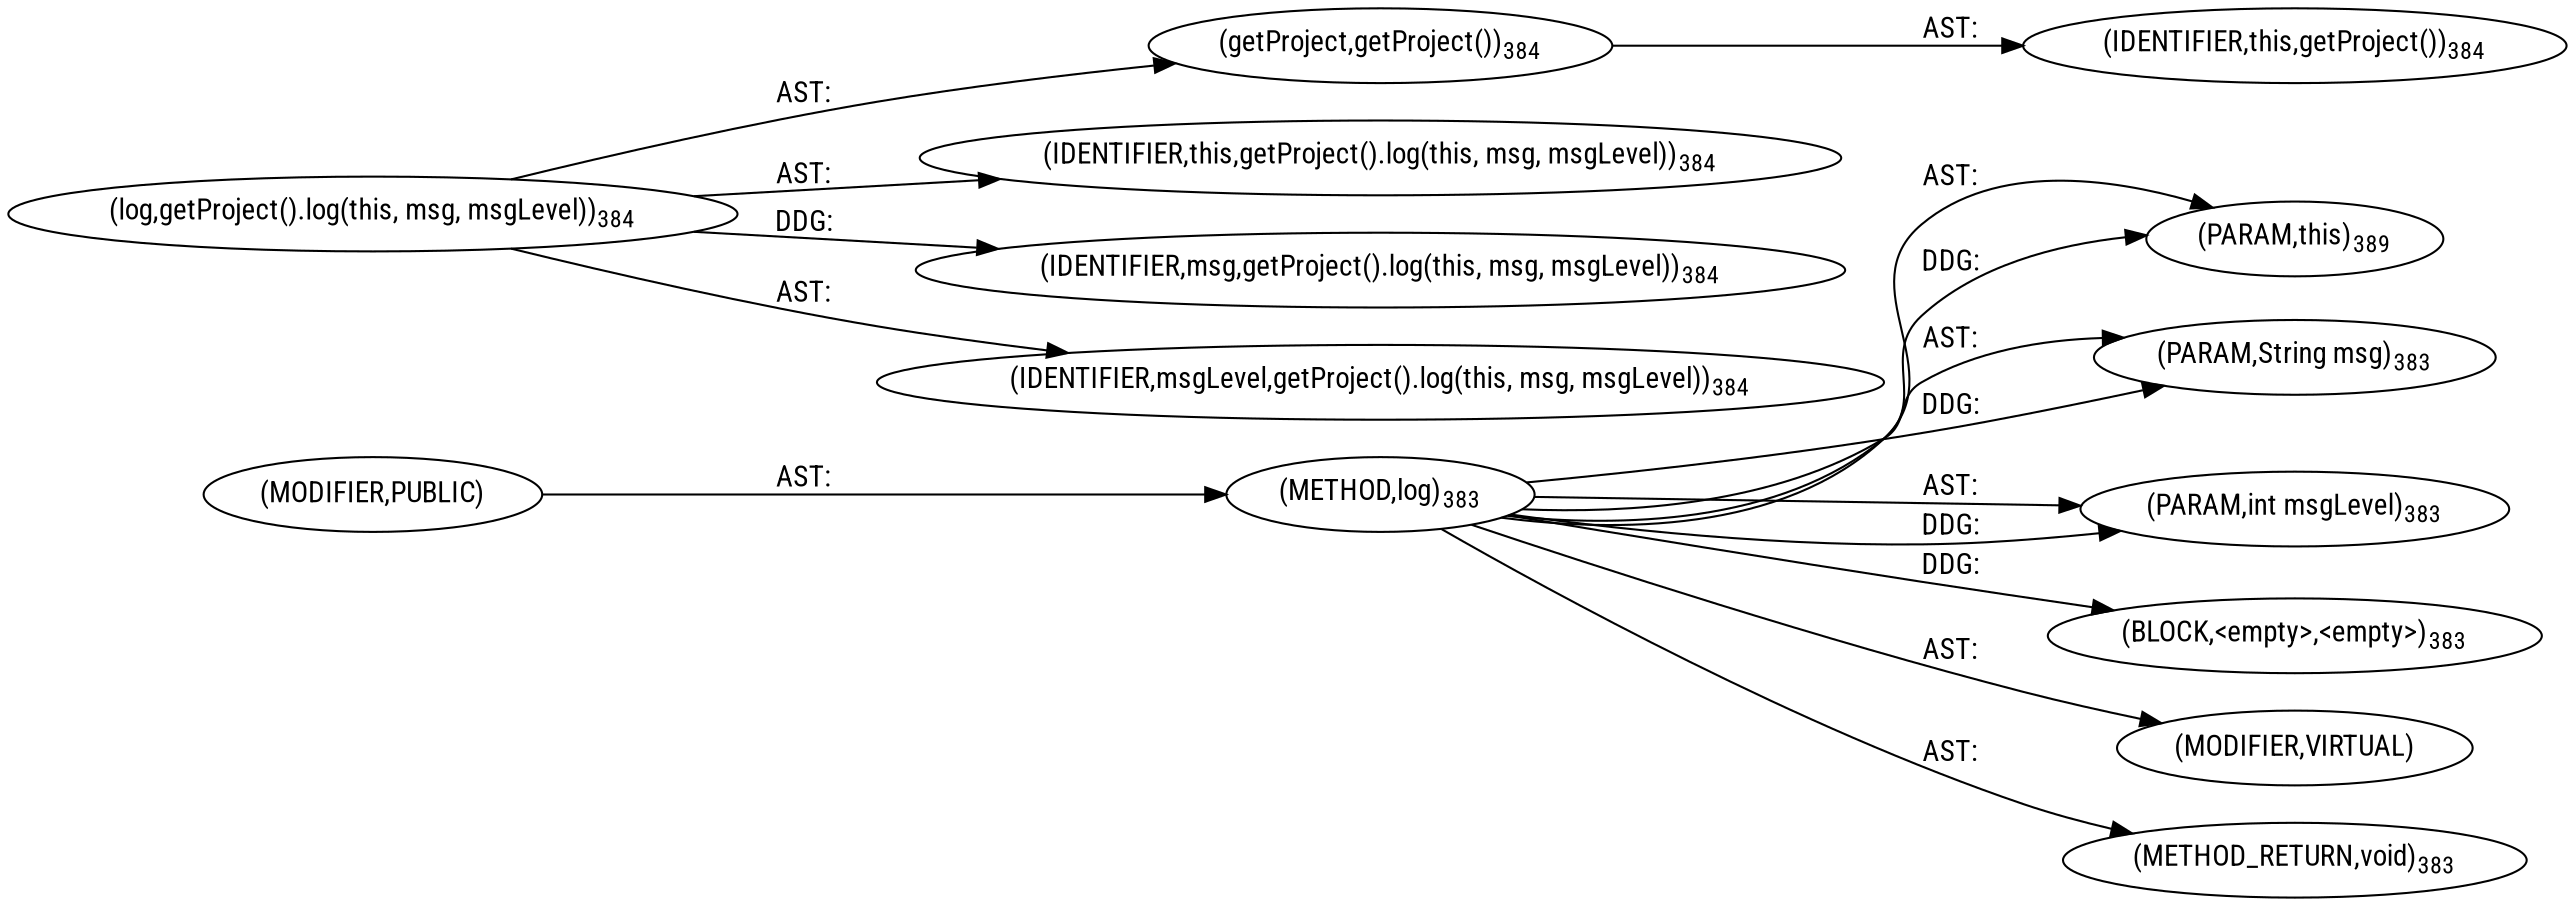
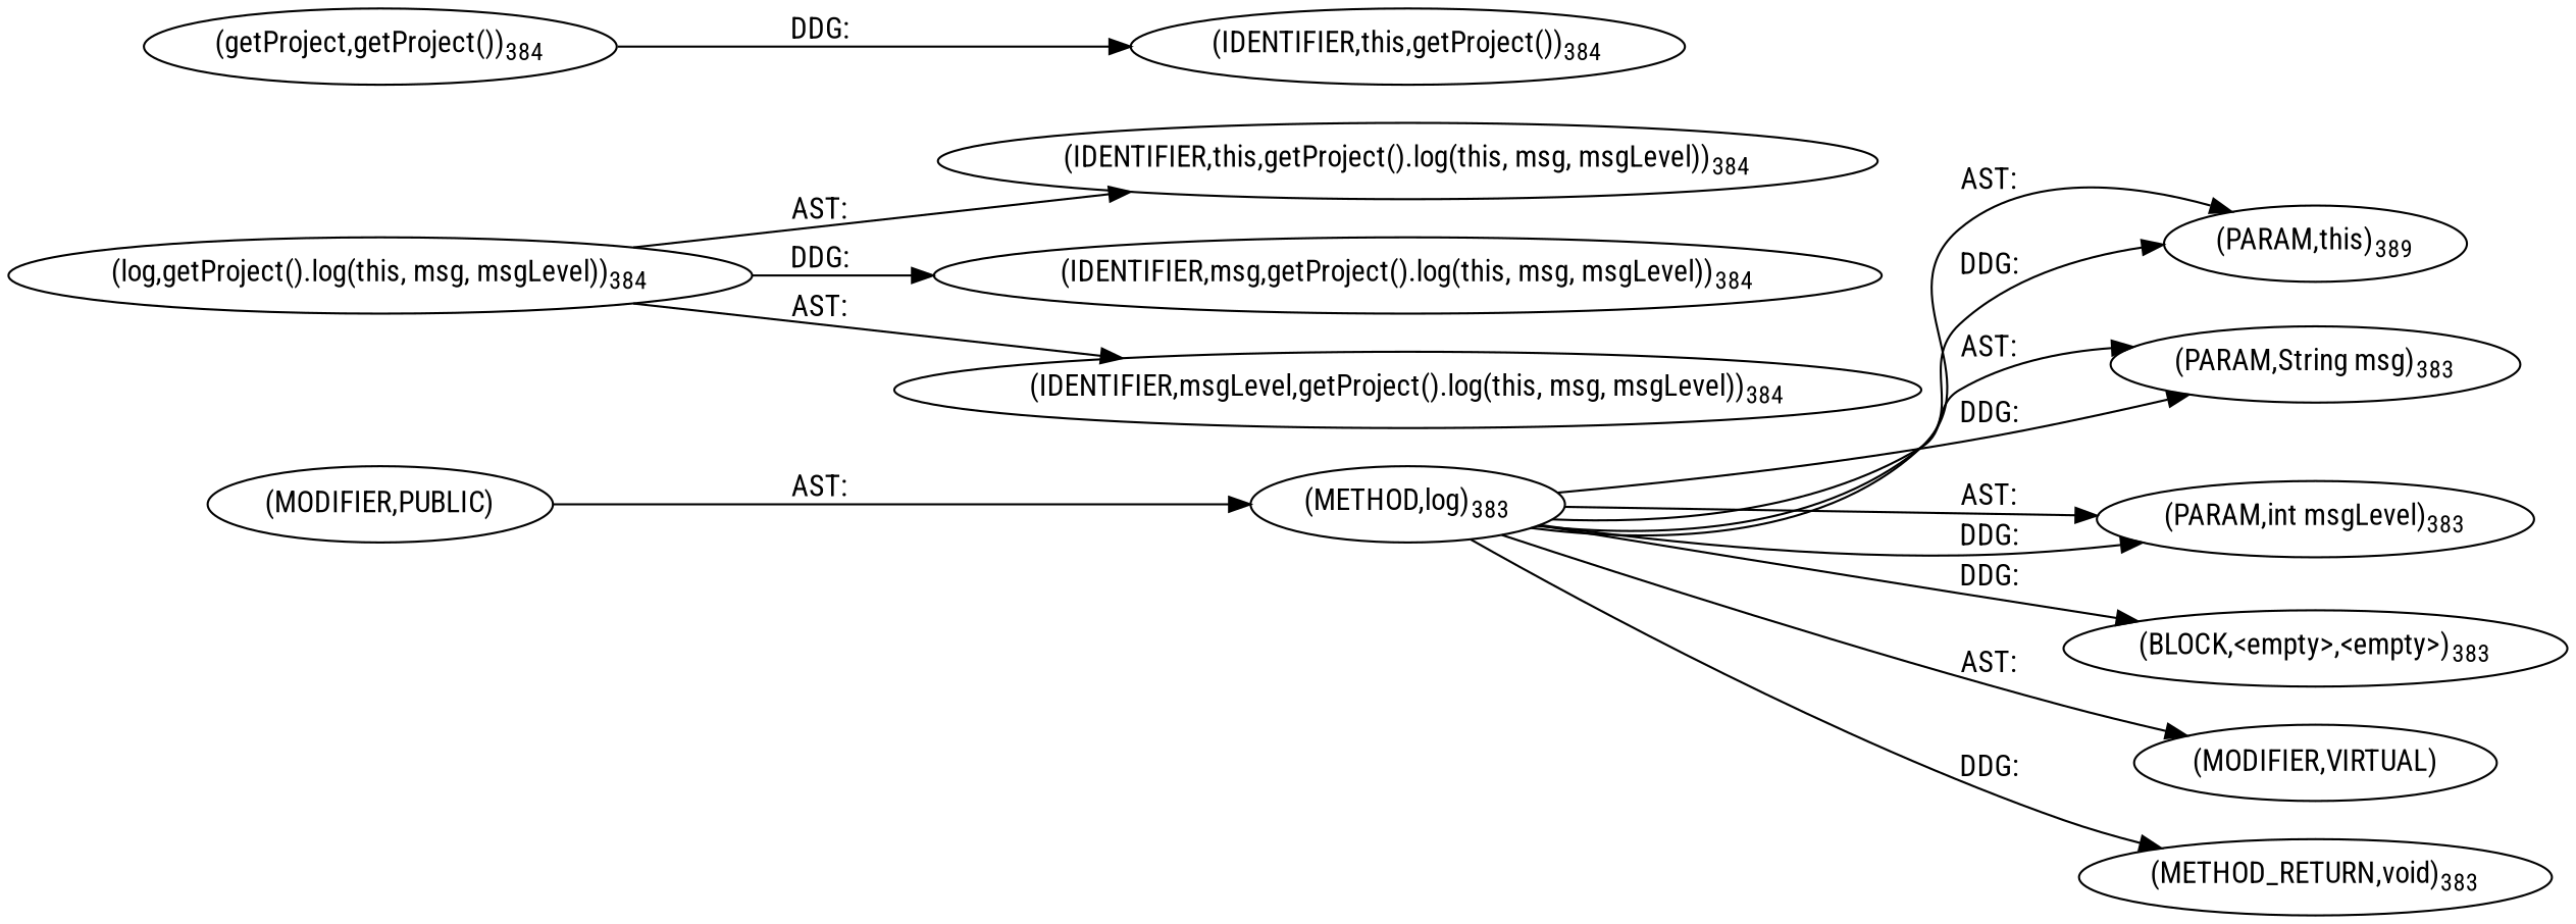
  digraph {
    fontname="Roboto Condensed"
    rankdir=LR
    node [fontname="Roboto Condensed"]
    edge [fontname="Roboto Condensed"]
    n1 [label=<(METHOD,log)<SUB>383</SUB>>]
    n2 [label=<(PARAM,this)<SUB>389</SUB>>]
    n3 [label=<(PARAM,String msg)<SUB>383</SUB>>]
    n4 [label=<(PARAM,int msgLevel)<SUB>383</SUB>>]
    n5 [label=<(BLOCK,&lt;empty&gt;,&lt;empty&gt;)<SUB>383</SUB>>]
    n6 [label=<(MODIFIER,VIRTUAL)>]
    n7 [label=<(METHOD_RETURN,void)<SUB>383</SUB>>]
    n8 [label=<(MODIFIER,PUBLIC)>]
    n9 [label=<(log,getProject().log(this, msg, msgLevel))<SUB>384</SUB>>]
    n10 [label=<(getProject,getProject())<SUB>384</SUB>>]
    n11 [label=<(IDENTIFIER,this,getProject().log(this, msg, msgLevel))<SUB>384</SUB>>]
    n12 [label=<(IDENTIFIER,msg,getProject().log(this, msg, msgLevel))<SUB>384</SUB>>]
    n13 [label=<(IDENTIFIER,msgLevel,getProject().log(this, msg, msgLevel))<SUB>384</SUB>>]
    n14 [label=<(IDENTIFIER,this,getProject())<SUB>384</SUB>>]
    n1 -> n2 [label="AST: "]
    n1 -> n2 [label="DDG: "]
    n1 -> n3 [label="AST: "]
    n1 -> n3 [label="DDG: "]
    n1 -> n4 [label="AST: "]
    n1 -> n4 [label="DDG: "]
    n1 -> n5 [label="DDG: "]
    n1 -> n6 [label="AST: "]
-   n1 -> n7 [label="AST: "]
+   n1 -> n7 [label="DDG: "]
    n8 -> n1 [label="AST: "]
-   n9 -> n10 [label="AST: "]
    n9 -> n11 [label="AST: "]
    n9 -> n12 [label="DDG: "]
    n9 -> n13 [label="AST: "]
-   n10 -> n14 [label="AST: "]
+   n10 -> n14 [label="DDG: "]
  }
